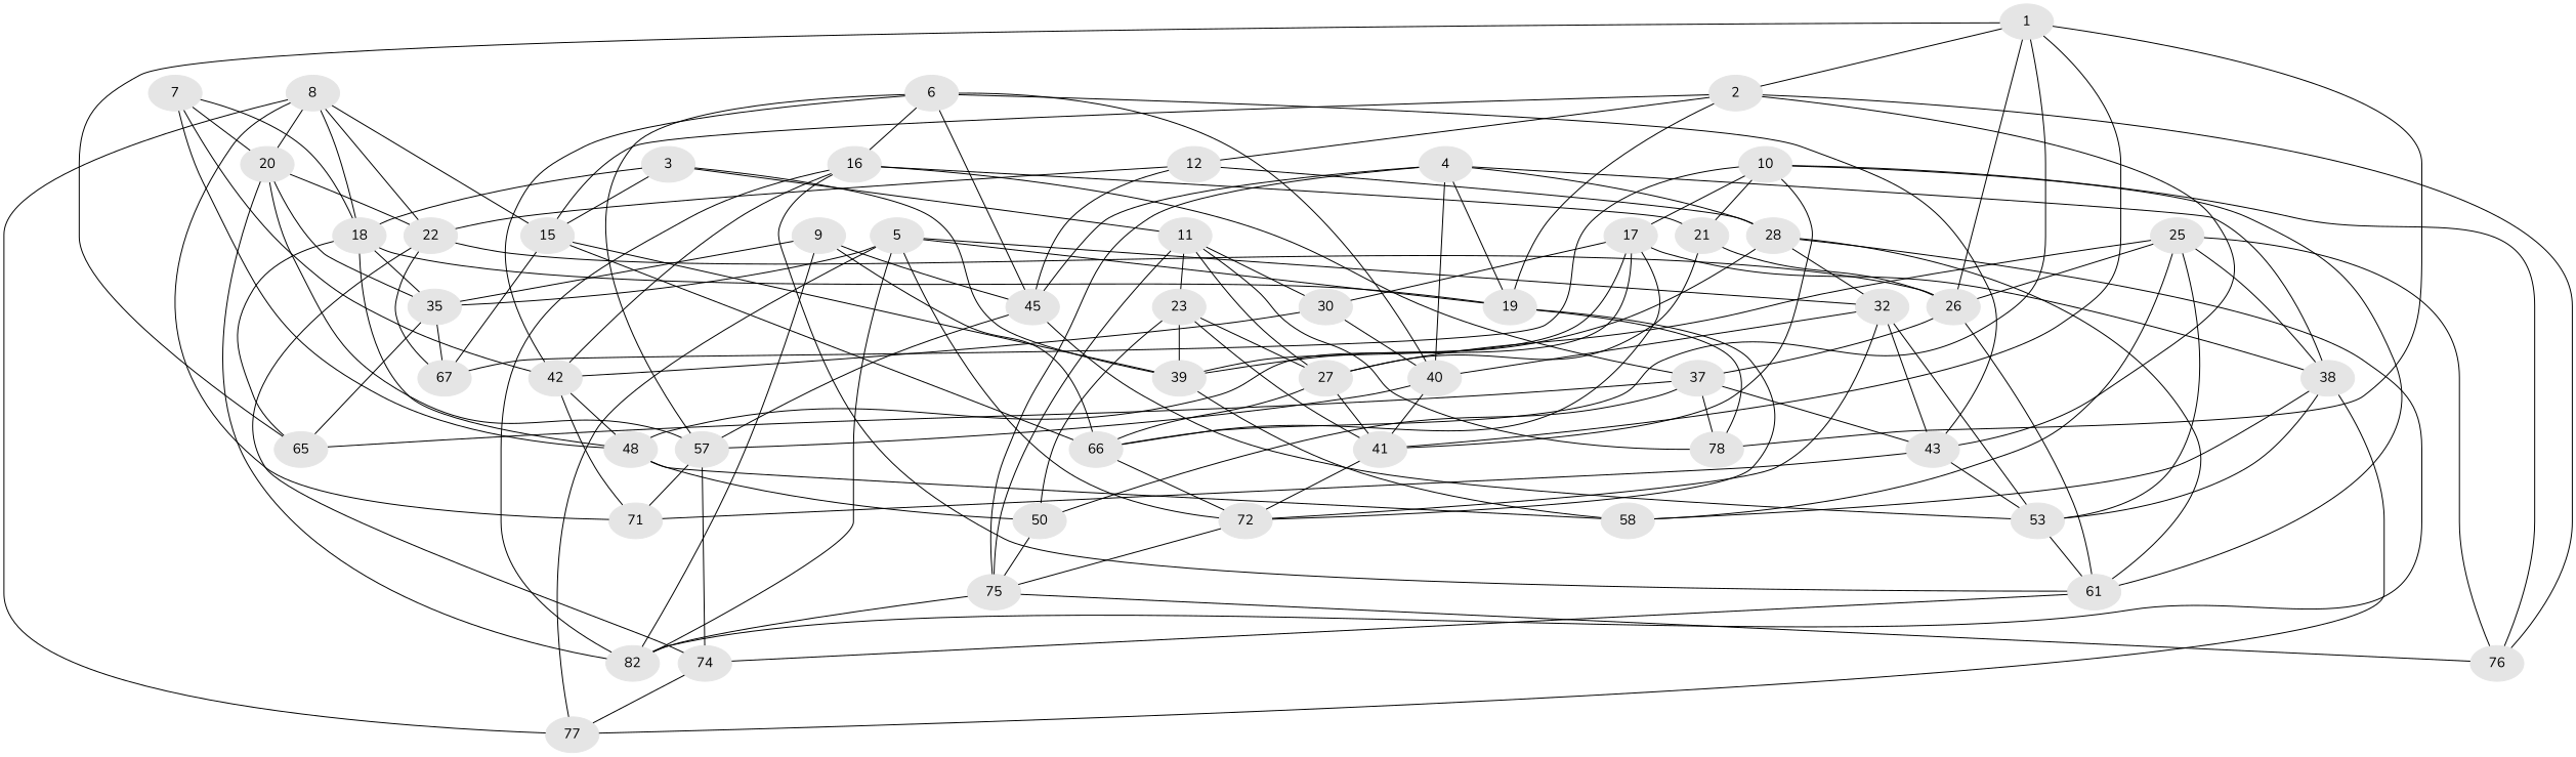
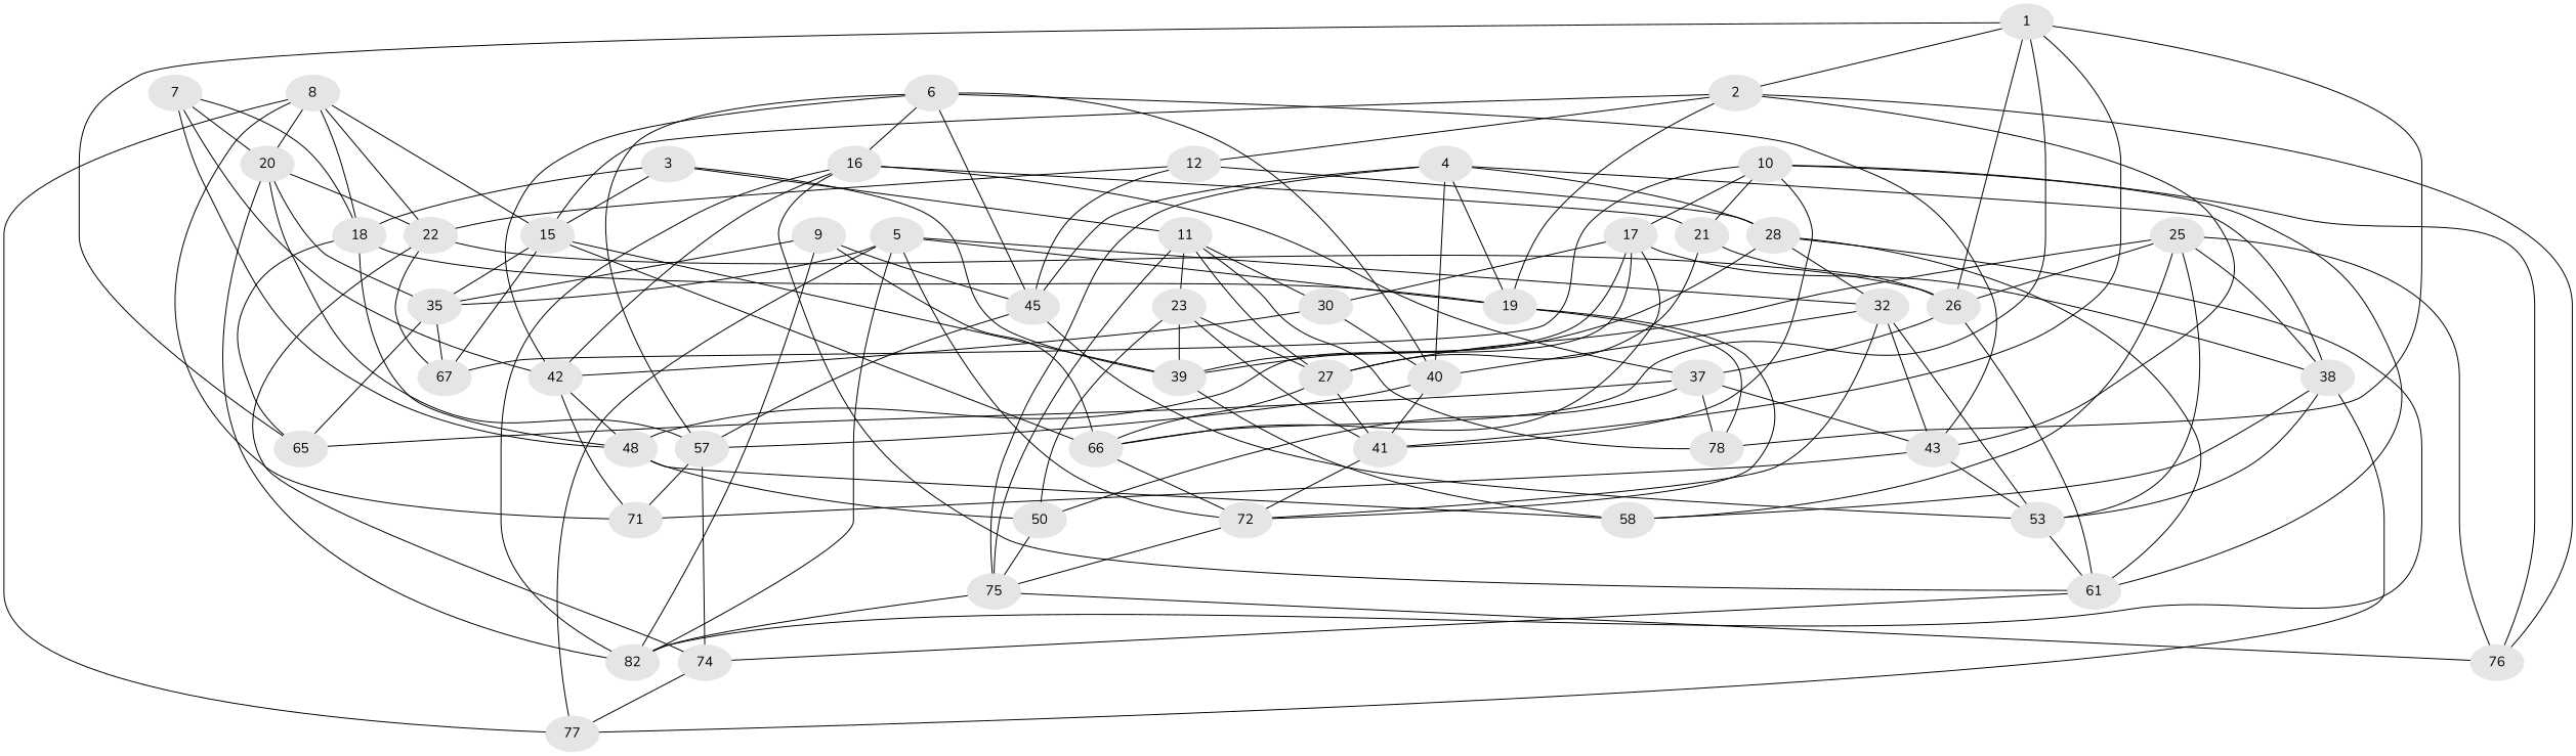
  graph {
    fontname=Nunito
    node [color=gray90 fontname=Nunito style=filled]
    edge [fontname=Nunito]
    1 [super="+13"]
    2 [super="+84"]
    26 [super="+33"]
    41 [super="+44"]
    65
    66 [super="+83"]
    78
    12
    15 [super="+49"]
    19 [super="+91"]
    43 [super="+55"]
    76
    61 [super="+81"]
    37 [super="+86"]
    72 [super="+85"]
    28 [super="+60"]
    45 [super="+63"]
    22 [super="+24"]
    39 [super="+70"]
    35 [super="+68"]
    67
    71
    53 [super="+73"]
    11 [super="+54"]
    75 [super="+90"]
    23 [super="+80"]
    27 [super="+31"]
    n28 [label=30]
    3
    18 [super="+51"]
    48 [super="+59"]
    58
    4 [super="+29"]
    38 [super="+46"]
    40 [super="+62"]
    32 [super="+69"]
    82 [super="+87"]
    77
    57 [super="+88"]
    5 [super="+89"]
    6 [super="+47"]
    16 [super="+52"]
    42 [super="+56"]
    21
    74
    7
    20 [super="+64"]
    50
    8 [super="+36"]
    9
    10 [super="+14"]
    17 [super="+79"]
    25 [super="+30"]
    1 -- 2
    1 -- 26
    1 -- 41
    1 -- 65
    1 -- 66
    1 -- 78
    2 -- 12
    2 -- 15
    2 -- 19
    2 -- 43
    2 -- 76
    26 -- 61
    26 -- 37
    41 -- 72
    66 -- 72
    12 -- 28
    12 -- 45
    12 -- 22
    15 -- 66
    15 -- 39
-   18 -- 35
+   15 -- 35
    15 -- 67
    19 -- 78
    19 -- 72
    43 -- 71
    43 -- 53
    61 -- 74
    37 -- 65
    37 -- 78
    37 -- 43
    37 -- 50
    72 -- 75
    28 -- 61
    28 -- 39
    28 -- 32
    28 -- 82
    45 -- 53
    45 -- 57
    22 -- 26
    22 -- 67
    22 -- 74
    39 -- 58
    35 -- 65
    35 -- 67
    53 -- 61
    11 -- 78
    11 -- 75
    11 -- 23
    11 -- 27
    11 -- n28
    75 -- 76
    75 -- 82
    23 -- 41
    23 -- 39
    23 -- 27
    23 -- 50
    27 -- 41
    27 -- 66
    n28 -- 40
    n28 -- 42
    3 -- 15
    3 -- 39
    3 -- 11
    3 -- 18
    18 -- 65
    18 -- 19
    18 -- 48
    48 -- 58
    48 -- 50
    4 -- 19
    4 -- 28
    4 -- 45
    4 -- 75
    4 -- 38
    4 -- 40
    38 -- 53
    38 -- 58
    38 -- 77
    40 -- 41
    40 -- 57
    32 -- 43
    32 -- 72
    32 -- 53
    32 -- 40
    57 -- 71
    57 -- 74
    5 -- 19
    5 -- 72
    5 -- 35
    5 -- 32
    5 -- 82
    5 -- 77
    6 -- 43
    6 -- 45
    6 -- 40
    6 -- 57
    6 -- 16
    6 -- 42
    16 -- 61
    16 -- 37
    16 -- 82
    16 -- 42
    16 -- 21
    42 -- 71
    42 -- 48
    21 -- 26
    21 -- 27
    74 -- 77
    7 -- 18
    7 -- 48
    7 -- 42
    7 -- 20
    20 -- 22
    20 -- 35
    20 -- 82
    20 -- 57
    50 -- 75
    8 -- 15
    8 -- 22
    8 -- 71
    8 -- 18
    8 -- 77
    8 -- 20
    9 -- 66
    9 -- 45
    9 -- 35
    9 -- 82
    10 -- 41
    10 -- 76
    10 -- 61
    10 -- 67
    10 -- 21
    10 -- 17
    17 -- 66
    17 -- 39
    17 -- n28
    17 -- 48
    17 -- 38
    25 -- 26
    25 -- 76
    25 -- 53
    25 -- 27
    25 -- 58
    25 -- 38
  }
